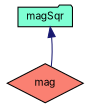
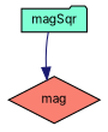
  digraph {
    rankdir=TB
    fontname=Inter
    node [color=black fontname=Inter fontsize=10 style=filled]
    n1 [fillcolor=aquamarine fontcolor=black height=0.2 label=magSqr shape=folder width=0.4]
    n2 [height=0.2 label=mag shape=diamond width=0.4 fillcolor=salmon]
-   n2 -> n1 [color=midnightblue fontname=Inter fontsize=10 labelfontname=Helvetica labelfontsize=10 style=solid]
+   n1 -> n2 [color=midnightblue fontname=Inter fontsize=10 labelfontname=Helvetica labelfontsize=10 style=solid]
  }
